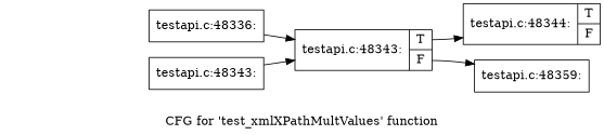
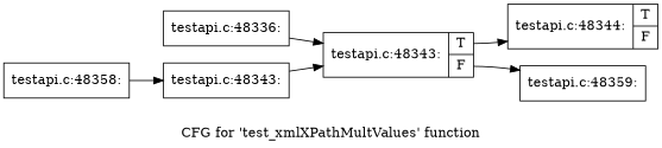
  digraph {
    label="CFG for 'test_xmlXPathMultValues' function"
    rankdir=LR
    node [shape=record]
    n1 [label="{testapi.c:48336:}"]
    n2 [label="{testapi.c:48343:|{<s0>T|<s1>F}}"]
    n3 [label="{testapi.c:48344:|{<s0>T|<s1>F}}"]
    n4 [label="{testapi.c:48359:}"]
+   n5 [label="{testapi.c:48358:}"]
    n6 [label="{testapi.c:48343:}"]
    n1 -> n2
    n2 -> n3 [tailport=s0]
    n2 -> n4 [tailport=s1]
+   n5 -> n6
    n6 -> n2
  }
